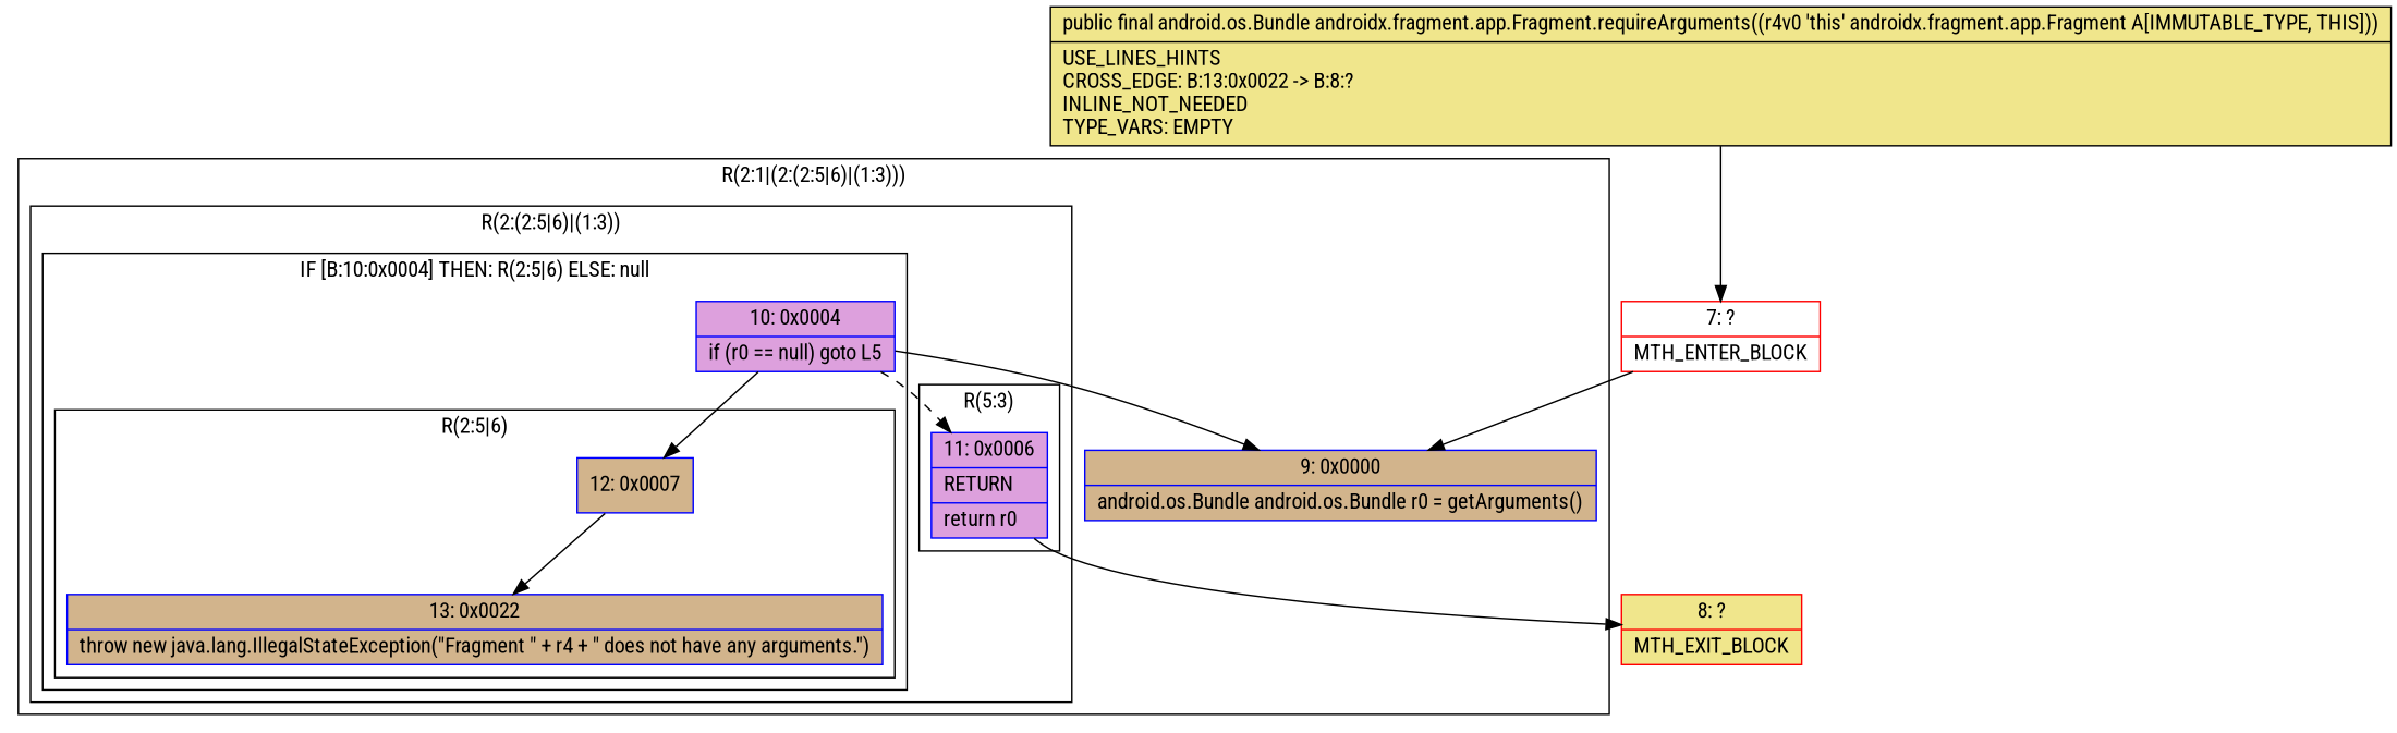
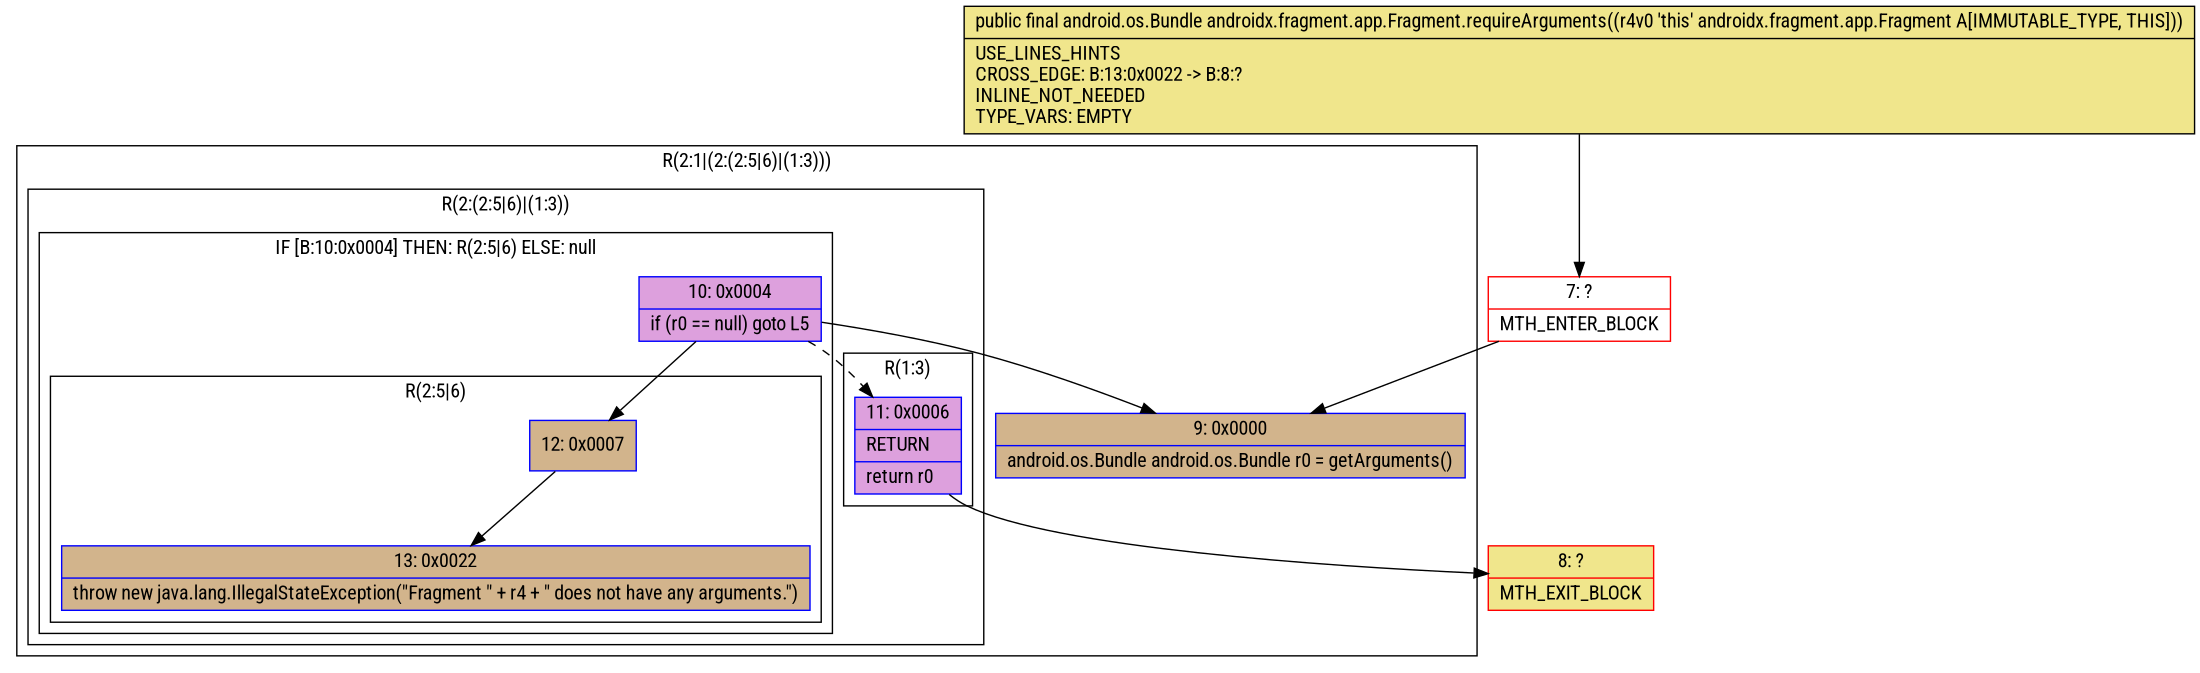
  digraph {
    fontname="Roboto Condensed"
    node [color=blue fillcolor=tan fontname="Roboto Condensed" shape=record style=filled]
    edge [fontname="Roboto Condensed"]
    n1 [label="{12\:\ 0x0007}"]
    n2 [label="{13\:\ 0x0022|throw new java.lang.IllegalStateException(\"Fragment \" + r4 + \" does not have any arguments.\")\l}"]
    n3 [fillcolor=plum label="{10\:\ 0x0004|if (r0 == null) goto L5\l}"]
    n4 [fillcolor=plum label="{11\:\ 0x0006|RETURN\l|return r0\l}"]
    n5 [label="{9\:\ 0x0000|android.os.Bundle android.os.Bundle r0 = getArguments()\l}"]
    n6 [color=red fillcolor=khaki label="{8\:\ ?|MTH_EXIT_BLOCK\l}"]
    n7 [color=red fillcolor=white label="{7\:\ ?|MTH_ENTER_BLOCK\l}"]
    n8 [fillcolor=khaki label="{public final android.os.Bundle androidx.fragment.app.Fragment.requireArguments((r4v0 'this' androidx.fragment.app.Fragment A[IMMUTABLE_TYPE, THIS]))  | USE_LINES_HINTS\lCROSS_EDGE: B:13:0x0022 \-\> B:8:?\lINLINE_NOT_NEEDED\lTYPE_VARS: EMPTY\l}" color=""]
    subgraph cluster_1 {
      label="R(2:1|(2:(2:5|6)|(1:3)))"
      n5
      subgraph cluster_2 {
        label="R(2:(2:5|6)|(1:3))"
        subgraph cluster_3 {
          label="IF [B:10:0x0004] THEN: R(2:5|6) ELSE: null"
          n3
          subgraph cluster_4 {
            label="R(2:5|6)"
            n1
            n2
          }
        }
        subgraph cluster_5 {
-         label="R(5:3)"
+         label="R(1:3)"
          n4
        }
      }
    }
    n1 -> n2
    n3 -> n1
    n3 -> n4 [style=dashed]
    n3 -> n5
    n4 -> n6
    n7 -> n5
    n8 -> n7
  }
